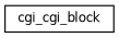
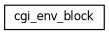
  digraph {
    rankdir=LR
-   n1 [color=black fillcolor=white fontname=Helvetica fontsize=10 height=0.2 label=cgi_cgi_block shape=record style=filled width=0.4]
+   n1 [color=black fillcolor=white fontname=Helvetica fontsize=10 height=0.2 label=cgi_env_block shape=record style=filled width=0.4]
  }
